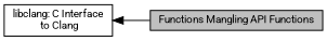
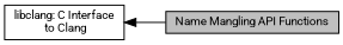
  digraph {
    rankdir=LR
    fontname=Roboto
    node [color=black fontname=Roboto fontsize=10 shape=record style=filled]
-   n1 [fillcolor=grey75 fontcolor=black height=0.2 label="Functions Mangling API Functions" width=0.4]
+   n1 [fillcolor=grey75 fontcolor=black height=0.2 label="Name Mangling API Functions" width=0.4]
    n2 [fillcolor=white height=0.2 label="libclang: C Interface\l to Clang" width=0.4]
    n2 -> n1 [dir=back fontname=Roboto fontsize=10 labelfontname=Helvetica labelfontsize=10 shape=plaintext style=solid]
  }
